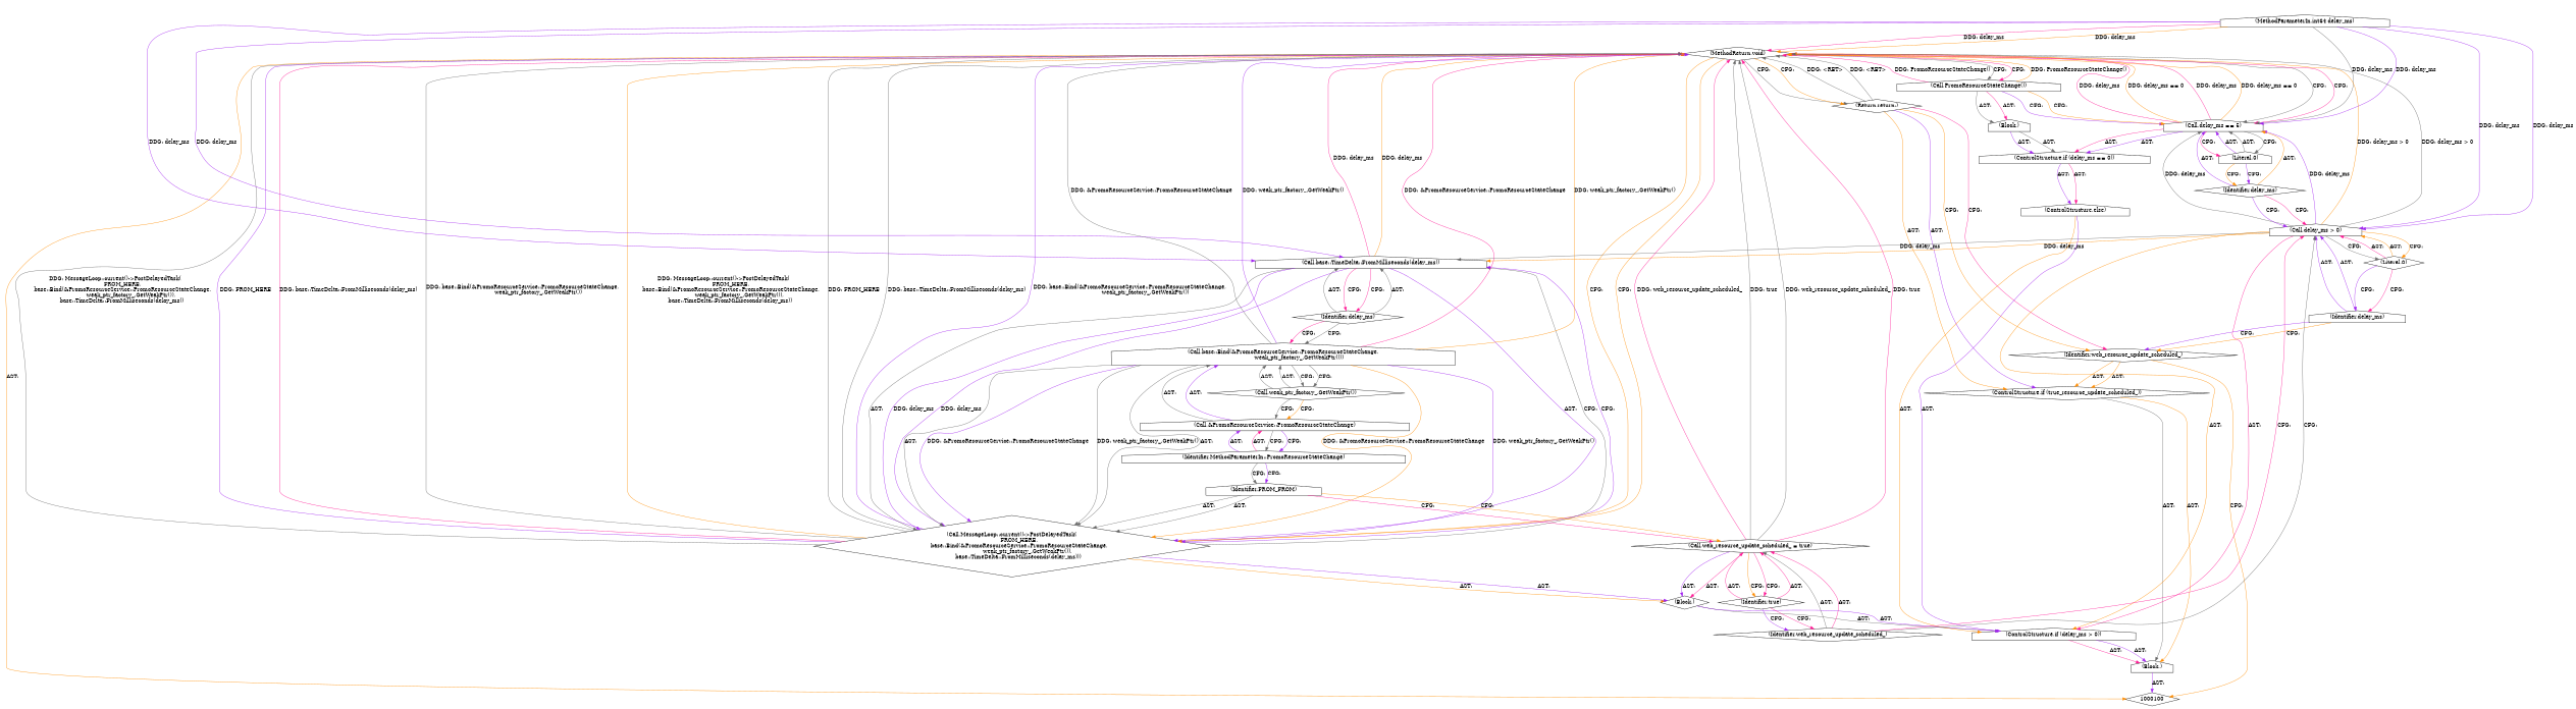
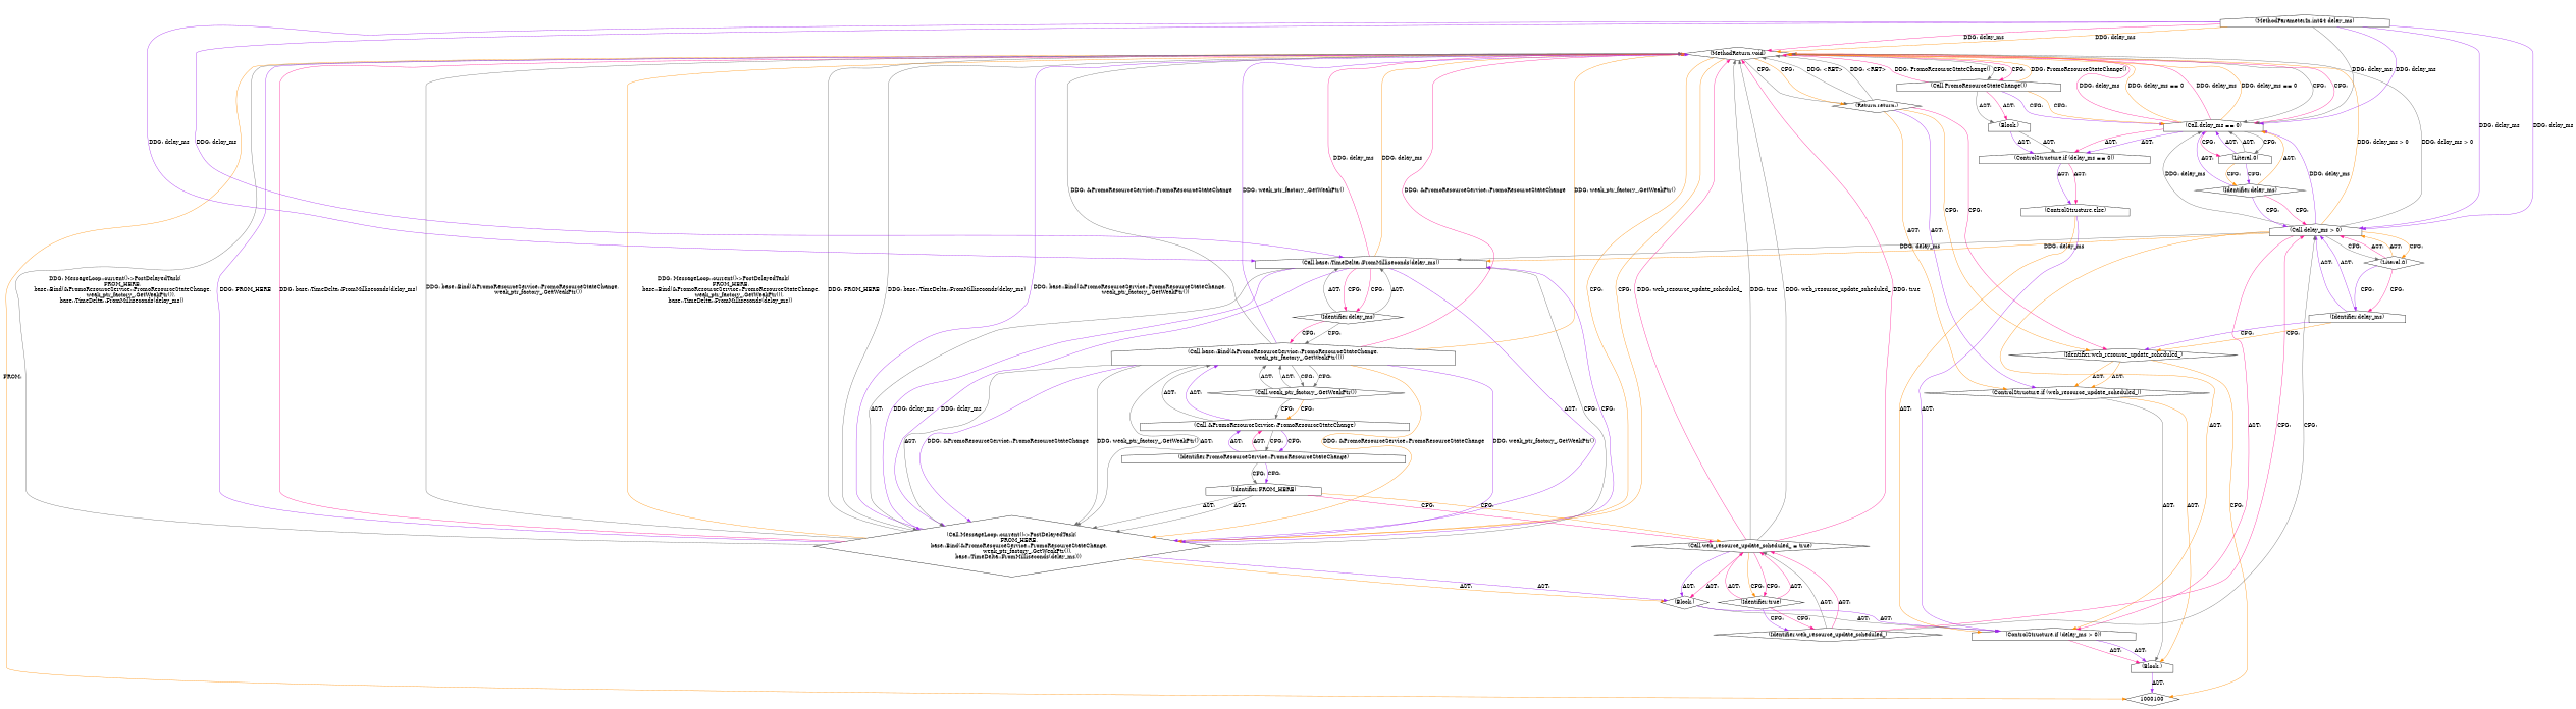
  digraph {
    node [shape=house]
    edge [color=gray40]
    n1 [label="(MethodReturn,void)" shape=diamond]
-   n2 [label="(Call,delay_ms == 5)"]
+   n2 [label="(Call,delay_ms == 0)"]
    n3 [label="(Call,PromoResourceStateChange())"]
    n4 [label="(Return,return;)" shape=diamond]
    n5 [label="(Call,MessageLoop::current()->PostDelayedTask(\n         FROM_HERE,\n         base::Bind(&PromoResourceService::PromoResourceStateChange,\n                   weak_ptr_factory_.GetWeakPtr()),\n        base::TimeDelta::FromMilliseconds(delay_ms)))" shape=diamond]
    1000100 [shape=diamond]
    n7 [label="(Literal,0)"]
    n8 [label="(ControlStructure,if (delay_ms == 0))"]
    n9 [label="(Block,)"]
-   n10 [label="(ControlStructure,if (true_resource_update_scheduled_))" shape=diamond]
+   n10 [label="(ControlStructure,if (web_resource_update_scheduled_))" shape=diamond]
    n11 [label="(Identifier,web_resource_update_scheduled_)" shape=diamond]
    n12 [label="(Call,base::TimeDelta::FromMilliseconds(delay_ms))"]
    n13 [label="(Block,)" shape=diamond]
    n14 [label="(MethodParameterIn,int64 delay_ms)"]
    n15 [label="(Call,delay_ms > 0)"]
    n16 [label="(Identifier,delay_ms)" shape=diamond]
    n17 [label="(ControlStructure,if (delay_ms > 0))"]
    n18 [label="(Literal,0)" shape=diamond]
    n19 [label="(Block,)"]
    n20 [label="(Call,base::Bind(&PromoResourceService::PromoResourceStateChange,\n                   weak_ptr_factory_.GetWeakPtr()))"]
    n21 [label="(Call,weak_ptr_factory_.GetWeakPtr())" shape=diamond]
    n22 [label="(Identifier,delay_ms)" shape=diamond]
    n23 [label="(ControlStructure,else)"]
    n24 [label="(Identifier,delay_ms)"]
    n25 [label="(Identifier,true)" shape=diamond]
    n26 [label="(Call,web_resource_update_scheduled_ = true)" shape=diamond]
    n27 [label="(Identifier,web_resource_update_scheduled_)" shape=diamond]
-   n28 [label="(Identifier,FROM_FROM)"]
+   n28 [label="(Identifier,FROM_HERE)"]
    n29 [label="(Call,&PromoResourceService::PromoResourceStateChange)"]
-   n30 [label="(Identifier,MethodParameterIn::PromoResourceStateChange)"]
+   n30 [label="(Identifier,PromoResourceService::PromoResourceStateChange)"]
    n1 -> n2 [label="CFG: "]
    n1 -> n2 [color=deeppink label="CFG: "]
    n1 -> n3 [label="CFG: "]
    n1 -> n3 [color=deeppink label="CFG: "]
    n1 -> n4 [label="CFG: "]
    n1 -> n4 [color=darkorange label="CFG: "]
    n1 -> n5 [color=darkorange label="CFG: "]
    n1 -> n5 [color=darkorange label="CFG: "]
-   n1 -> 1000100 [color=darkorange label="AST: "]
+   n1 -> 1000100 [color=darkorange label="FROM: "]
    n2 -> n1 [color=deeppink label="DDG: delay_ms"]
    n2 -> n1 [color=darkorange label="DDG: delay_ms == 0"]
    n2 -> n1 [color=deeppink label="DDG: delay_ms"]
    n2 -> n1 [color=darkorange label="DDG: delay_ms == 0"]
    n2 -> n7 [label="CFG: "]
    n2 -> n7 [color=deeppink label="CFG: "]
    n2 -> n8 [color=deeppink label="AST: "]
    n2 -> n8 [color=purple label="AST: "]
    n3 -> n1 [color=darkorange label="DDG: PromoResourceStateChange()"]
    n3 -> n1 [color=deeppink label="DDG: PromoResourceStateChange()"]
    n3 -> n2 [color=purple label="CFG: "]
    n3 -> n2 [color=darkorange label="CFG: "]
    n3 -> n9 [color=deeppink label="AST: "]
    n3 -> n9 [label="AST: "]
    n4 -> n1 [label="DDG: <RET>"]
    n4 -> n1 [label="DDG: <RET>"]
    n4 -> n10 [color=darkorange label="AST: "]
    n4 -> n10 [color=purple label="AST: "]
    n4 -> n11 [color=deeppink label="CFG: "]
    n4 -> n11 [color=darkorange label="CFG: "]
    n5 -> n1 [label="DDG: MessageLoop::current()->PostDelayedTask(\n         FROM_HERE,\n         base::Bind(&PromoResourceService::PromoResourceStateChange,\n                   weak_ptr_factory_.GetWeakPtr()),\n        base::TimeDelta::FromMilliseconds(delay_ms))"]
    n5 -> n1 [color=purple label="DDG: FROM_HERE"]
    n5 -> n1 [color=deeppink label="DDG: base::TimeDelta::FromMilliseconds(delay_ms)"]
    n5 -> n1 [label="DDG: base::Bind(&PromoResourceService::PromoResourceStateChange,\n                   weak_ptr_factory_.GetWeakPtr())"]
    n5 -> n1 [color=darkorange label="DDG: MessageLoop::current()->PostDelayedTask(\n         FROM_HERE,\n         base::Bind(&PromoResourceService::PromoResourceStateChange,\n                   weak_ptr_factory_.GetWeakPtr()),\n        base::TimeDelta::FromMilliseconds(delay_ms))"]
    n5 -> n1 [label="DDG: FROM_HERE"]
    n5 -> n1 [label="DDG: base::TimeDelta::FromMilliseconds(delay_ms)"]
    n5 -> n1 [color=purple label="DDG: base::Bind(&PromoResourceService::PromoResourceStateChange,\n                   weak_ptr_factory_.GetWeakPtr())"]
    n5 -> n12 [label="CFG: "]
    n5 -> n12 [color=purple label="CFG: "]
    n5 -> n13 [color=darkorange label="AST: "]
    n5 -> n13 [color=purple label="AST: "]
    n7 -> n2 [color=purple label="AST: "]
    n7 -> n2 [label="AST: "]
    n7 -> n22 [color=darkorange label="CFG: "]
    n7 -> n22 [color=purple label="CFG: "]
    n8 -> n23 [color=deeppink label="AST: "]
    n8 -> n23 [color=purple label="AST: "]
    n9 -> n8 [label="AST: "]
    n9 -> n8 [color=purple label="AST: "]
    n10 -> n19 [color=darkorange label="AST: "]
    n10 -> n19 [label="AST: "]
    n11 -> 1000100 [color=darkorange label="CFG: "]
    n11 -> n10 [color=darkorange label="AST: "]
    n11 -> n10 [color=darkorange label="AST: "]
    n12 -> n1 [color=deeppink label="DDG: delay_ms"]
    n12 -> n1 [color=darkorange label="DDG: delay_ms"]
    n12 -> n5 [label="AST: "]
    n12 -> n5 [color=purple label="DDG: delay_ms"]
    n12 -> n5 [color=purple label="AST: "]
    n12 -> n5 [color=purple label="DDG: delay_ms"]
    n12 -> n16 [color=deeppink label="CFG: "]
    n12 -> n16 [color=deeppink label="CFG: "]
    n13 -> n17 [label="AST: "]
    n13 -> n17 [color=purple label="AST: "]
    n14 -> n1 [color=deeppink label="DDG: delay_ms"]
    n14 -> n1 [color=darkorange label="DDG: delay_ms"]
    n14 -> n2 [label="DDG: delay_ms"]
    n14 -> n2 [color=purple label="DDG: delay_ms"]
    n14 -> n12 [color=purple label="DDG: delay_ms"]
    n14 -> n12 [color=purple label="DDG: delay_ms"]
    n14 -> n15 [color=purple label="DDG: delay_ms"]
    n14 -> n15 [color=purple label="DDG: delay_ms"]
    n15 -> n1 [color=darkorange label="DDG: delay_ms > 0"]
    n15 -> n1 [label="DDG: delay_ms > 0"]
    n15 -> n2 [color=purple label="DDG: delay_ms"]
    n15 -> n2 [label="DDG: delay_ms"]
    n15 -> n12 [label="DDG: delay_ms"]
    n15 -> n12 [color=darkorange label="DDG: delay_ms"]
    n15 -> n17 [color=darkorange label="AST: "]
    n15 -> n17 [color=deeppink label="AST: "]
    n15 -> n18 [color=darkorange label="CFG: "]
    n15 -> n18 [label="CFG: "]
    n16 -> n12 [label="AST: "]
    n16 -> n12 [label="AST: "]
    n16 -> n20 [label="CFG: "]
    n16 -> n20 [color=deeppink label="CFG: "]
    n17 -> n19 [color=deeppink label="AST: "]
    n17 -> n19 [color=purple label="AST: "]
    n18 -> n15 [color=deeppink label="AST: "]
    n18 -> n15 [color=darkorange label="AST: "]
    n18 -> n24 [color=deeppink label="CFG: "]
    n18 -> n24 [color=purple label="CFG: "]
    n19 -> 1000100 [color=purple label="AST: "]
    n20 -> n1 [color=deeppink label="DDG: &PromoResourceService::PromoResourceStateChange"]
    n20 -> n1 [color=darkorange label="DDG: weak_ptr_factory_.GetWeakPtr()"]
    n20 -> n1 [label="DDG: &PromoResourceService::PromoResourceStateChange"]
    n20 -> n1 [color=purple label="DDG: weak_ptr_factory_.GetWeakPtr()"]
    n20 -> n5 [label="AST: "]
    n20 -> n5 [color=purple label="DDG: &PromoResourceService::PromoResourceStateChange"]
    n20 -> n5 [label="DDG: weak_ptr_factory_.GetWeakPtr()"]
    n20 -> n5 [label="AST: "]
    n20 -> n5 [color=darkorange label="DDG: &PromoResourceService::PromoResourceStateChange"]
    n20 -> n5 [color=purple label="DDG: weak_ptr_factory_.GetWeakPtr()"]
    n20 -> n21 [label="CFG: "]
    n20 -> n21 [label="CFG: "]
    n21 -> n20 [label="AST: "]
    n21 -> n20 [label="AST: "]
    n21 -> n29 [label="CFG: "]
    n21 -> n29 [color=darkorange label="CFG: "]
    n22 -> n2 [color=purple label="AST: "]
    n22 -> n2 [color=darkorange label="AST: "]
    n22 -> n15 [color=purple label="CFG: "]
    n22 -> n15 [color=deeppink label="CFG: "]
    n23 -> n17 [color=purple label="AST: "]
    n23 -> n17 [color=darkorange label="AST: "]
    n24 -> n11 [color=purple label="CFG: "]
    n24 -> n11 [color=darkorange label="CFG: "]
    n24 -> n15 [color=purple label="AST: "]
    n24 -> n15 [color=purple label="AST: "]
    n25 -> n26 [color=deeppink label="AST: "]
    n25 -> n26 [color=deeppink label="AST: "]
    n25 -> n27 [color=purple label="CFG: "]
    n25 -> n27 [color=deeppink label="CFG: "]
    n26 -> n1 [color=deeppink label="DDG: web_resource_update_scheduled_"]
    n26 -> n1 [label="DDG: true"]
    n26 -> n1 [label="DDG: web_resource_update_scheduled_"]
    n26 -> n1 [color=deeppink label="DDG: true"]
    n26 -> n13 [color=purple label="AST: "]
    n26 -> n13 [color=deeppink label="AST: "]
    n26 -> n25 [color=darkorange label="CFG: "]
    n26 -> n25 [color=deeppink label="CFG: "]
    n27 -> n15 [color=deeppink label="CFG: "]
    n27 -> n15 [label="CFG: "]
    n27 -> n26 [label="AST: "]
    n27 -> n26 [color=deeppink label="AST: "]
    n28 -> n5 [label="AST: "]
    n28 -> n5 [label="AST: "]
    n28 -> n26 [color=deeppink label="CFG: "]
    n28 -> n26 [color=darkorange label="CFG: "]
    n29 -> n20 [label="AST: "]
    n29 -> n20 [color=purple label="AST: "]
    n29 -> n30 [label="CFG: "]
    n29 -> n30 [color=purple label="CFG: "]
    n30 -> n28 [label="CFG: "]
    n30 -> n28 [color=purple label="CFG: "]
    n30 -> n29 [color=purple label="AST: "]
    n30 -> n29 [color=deeppink label="AST: "]
  }
